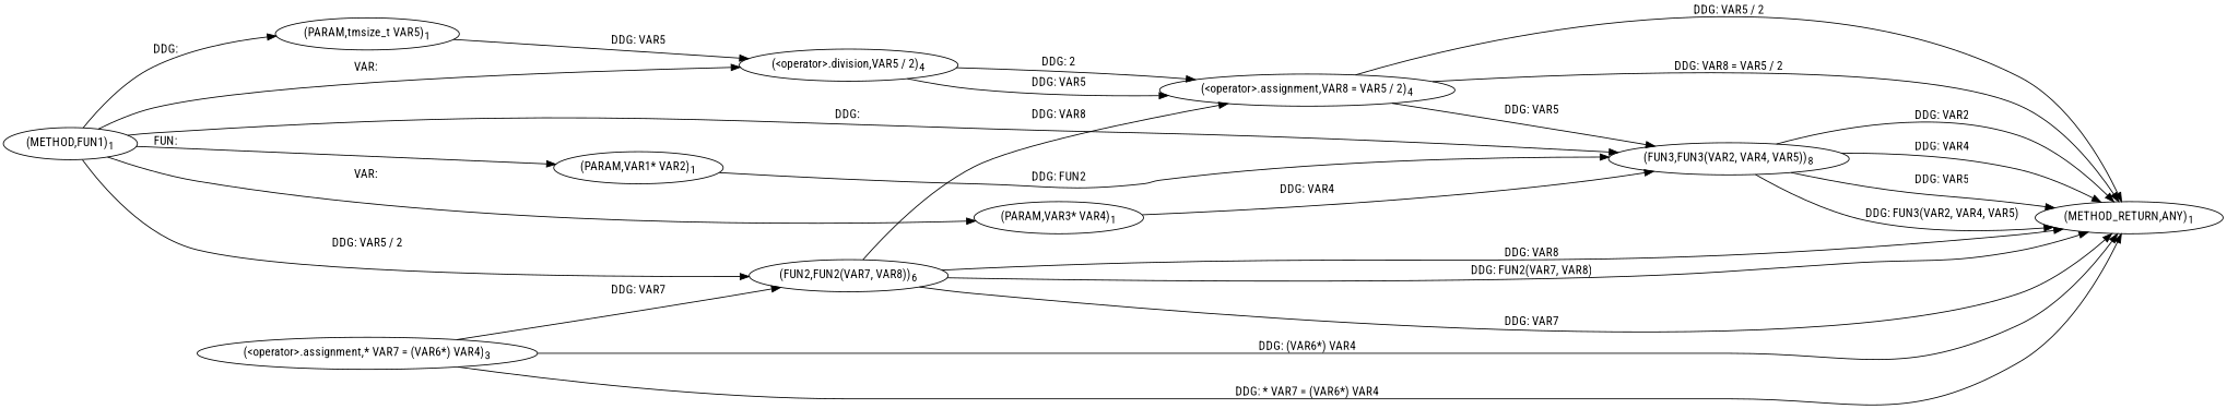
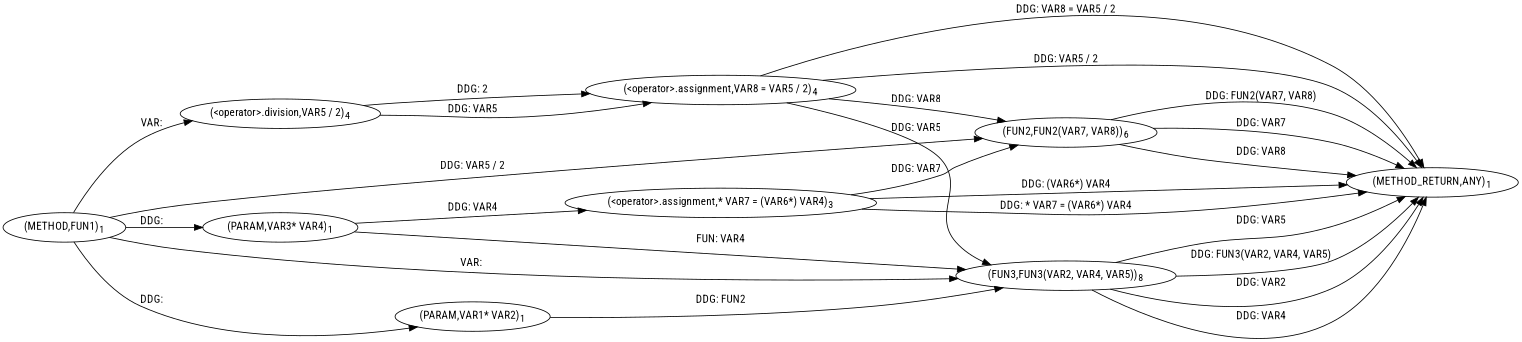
  digraph {
    fontname="Roboto Condensed"
    rankdir=LR
    node [fontname="Roboto Condensed"]
    edge [fontname="Roboto Condensed"]
    n1 [label=<(METHOD,FUN1)<SUB>1</SUB>>]
    n2 [label=<(PARAM,VAR1* VAR2)<SUB>1</SUB>>]
    n3 [label=<(PARAM,VAR3* VAR4)<SUB>1</SUB>>]
-   n4 [label=<(PARAM,tmsize_t VAR5)<SUB>1</SUB>>]
    n5 [label=<(FUN2,FUN2(VAR7, VAR8))<SUB>6</SUB>>]
    n6 [label=<(FUN3,FUN3(VAR2, VAR4, VAR5))<SUB>8</SUB>>]
    n7 [label=<(&lt;operator&gt;.division,VAR5 / 2)<SUB>4</SUB>>]
    n8 [label=<(&lt;operator&gt;.assignment,* VAR7 = (VAR6*) VAR4)<SUB>3</SUB>>]
    n9 [label=<(METHOD_RETURN,ANY)<SUB>1</SUB>>]
    n10 [label=<(&lt;operator&gt;.assignment,VAR8 = VAR5 / 2)<SUB>4</SUB>>]
-   n1 -> n2 [label="FUN: "]
-   n1 -> n3 [label="VAR: "]
-   n1 -> n4 [label="DDG: "]
+   n1 -> n2 [label="DDG: "]
+   n1 -> n3 [label="DDG: "]
    n1 -> n5 [label="DDG: VAR5 / 2"]
-   n1 -> n6 [label="DDG: "]
+   n1 -> n6 [label="VAR: "]
    n1 -> n7 [label="VAR: "]
    n2 -> n6 [label="DDG: FUN2"]
-   n3 -> n6 [label="DDG: VAR4"]
-   n4 -> n7 [label="DDG: VAR5"]
+   n3 -> n6 [label="FUN: VAR4"]
+   n3 -> n8 [label="DDG: VAR4"]
    n5 -> n9 [label="DDG: VAR7"]
    n5 -> n9 [label="DDG: VAR8"]
    n5 -> n9 [label="DDG: FUN2(VAR7, VAR8)"]
    n6 -> n9 [label="DDG: VAR2"]
    n6 -> n9 [label="DDG: VAR4"]
    n6 -> n9 [label="DDG: VAR5"]
    n6 -> n9 [label="DDG: FUN3(VAR2, VAR4, VAR5)"]
    n7 -> n10 [label="DDG: VAR5"]
    n7 -> n10 [label="DDG: 2"]
    n8 -> n5 [label="DDG: VAR7"]
    n8 -> n9 [label="DDG: (VAR6*) VAR4"]
    n8 -> n9 [label="DDG: * VAR7 = (VAR6*) VAR4"]
-   n5 -> n10 [label="DDG: VAR8"]
+   n10 -> n5 [label="DDG: VAR8"]
    n10 -> n6 [label="DDG: VAR5"]
    n10 -> n9 [label="DDG: VAR5 / 2"]
    n10 -> n9 [label="DDG: VAR8 = VAR5 / 2"]
  }
